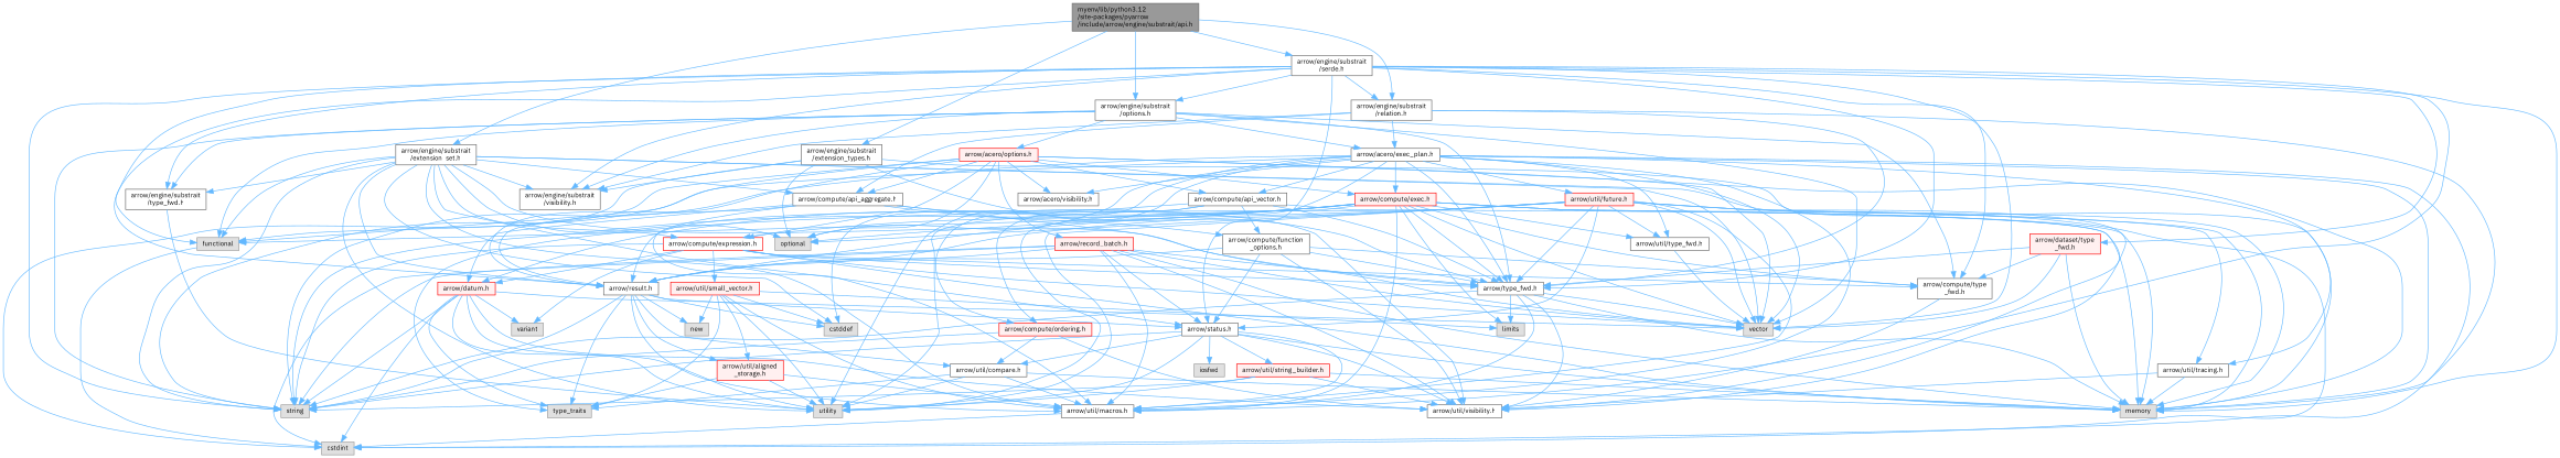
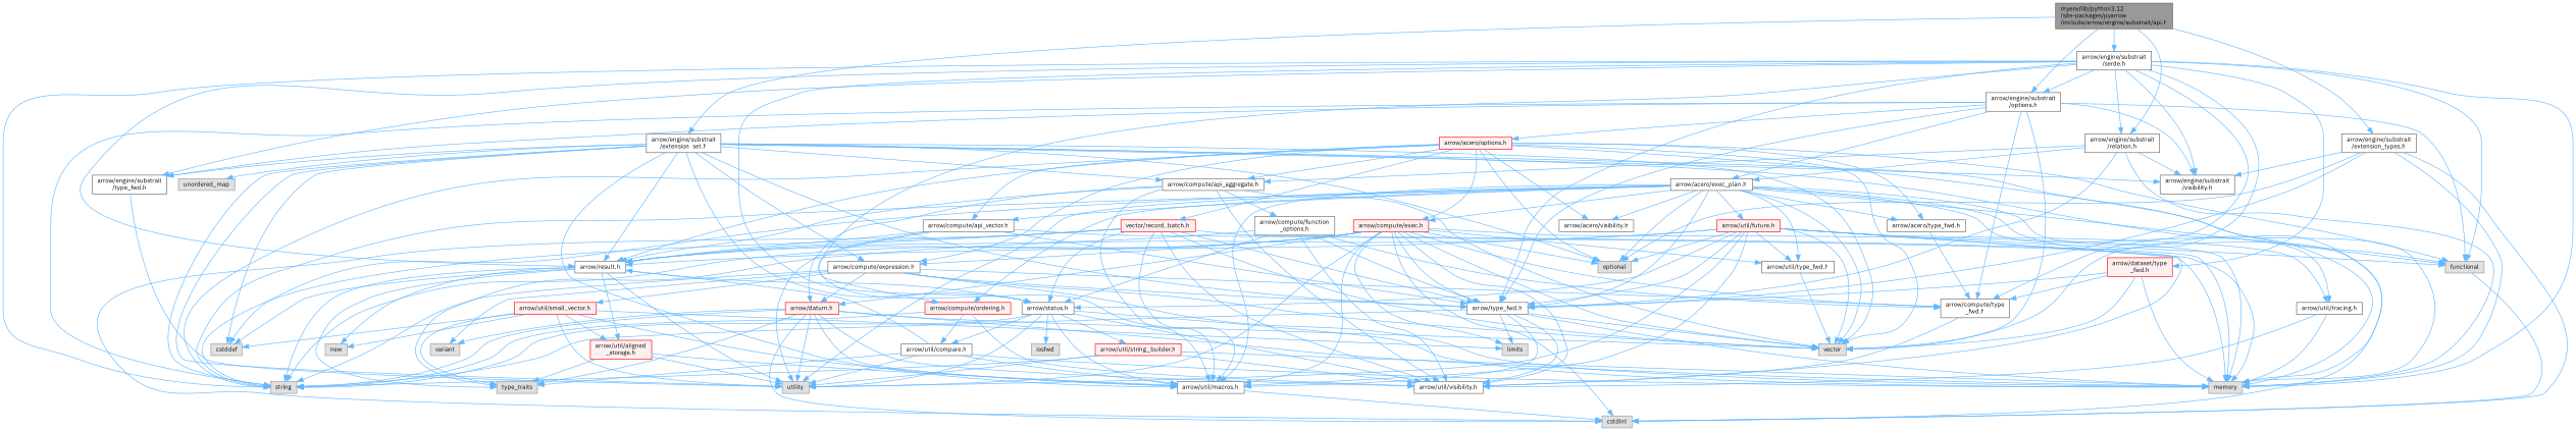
  digraph {
    fontname="IBM Plex Sans"
    node [color=grey40 fillcolor=white fontname="IBM Plex Sans" fontsize=10 shape=box style=filled]
    edge [color=steelblue1 fontname="IBM Plex Sans" fontsize=10 labelfontname=Helvetica labelfontsize=10 style=solid]
    n1 [color=gray40 fillcolor=grey60 fontcolor=black height=0.2 label="myenv/lib/python3.12\l/site-packages/pyarrow\l/include/arrow/engine/substrait/api.h" width=0.4]
    n2 [height=0.2 label="arrow/engine/substrait\l/extension_set.h" width=0.4]
    n3 [height=0.2 label="arrow/engine/substrait\l/extension_types.h" width=0.4]
    n4 [height=0.2 label="arrow/engine/substrait\l/options.h" width=0.4]
    n5 [height=0.2 label="arrow/engine/substrait\l/relation.h" width=0.4]
    n6 [height=0.2 label="arrow/engine/substrait\l/serde.h" width=0.4]
    n7 [color=grey60 fillcolor="#E0E0E0" height=0.2 label=cstddef width=0.4]
    n8 [color=grey60 fillcolor="#E0E0E0" height=0.2 label=functional width=0.4]
    n9 [color=grey60 fillcolor="#E0E0E0" height=0.2 label=memory width=0.4]
    n10 [color=grey60 fillcolor="#E0E0E0" height=0.2 label=optional width=0.4]
    n11 [color=grey60 fillcolor="#E0E0E0" height=0.2 label=string width=0.4]
+   n12 [color=grey60 fillcolor="#E0E0E0" height=0.2 label=unordered_map width=0.4]
    n13 [color=grey60 fillcolor="#E0E0E0" height=0.2 label=utility width=0.4]
    n14 [color=grey60 fillcolor="#E0E0E0" height=0.2 label=vector width=0.4]
    n15 [height=0.2 label="arrow/compute/api_aggregate.h" width=0.4]
    n16 [height=0.2 label="arrow/result.h" width=0.4]
    n17 [height=0.2 label="arrow/status.h" width=0.4]
    n18 [height=0.2 label="arrow/util/macros.h" width=0.4]
    n19 [height=0.2 label="arrow/type_fwd.h" width=0.4]
-   n20 [color=red height=0.2 label="arrow/compute/expression.h" width=0.4]
+   n20 [height=0.2 label="arrow/compute/expression.h" width=0.4]
    n21 [height=0.2 label="arrow/engine/substrait\l/type_fwd.h" width=0.4]
    n22 [height=0.2 label="arrow/engine/substrait\l/visibility.h" width=0.4]
    n23 [color=grey60 fillcolor="#E0E0E0" height=0.2 label=cstdint width=0.4]
    n24 [height=0.2 label="arrow/compute/type\l_fwd.h" width=0.4]
    n25 [height=0.2 label="arrow/acero/exec_plan.h" width=0.4]
    n26 [color=red fillcolor="#FFF0F0" height=0.2 label="arrow/acero/options.h" width=0.4]
    n27 [color=red fillcolor="#FFF0F0" height=0.2 label="arrow/dataset/type\l_fwd.h" width=0.4]
    n28 [height=0.2 label="arrow/compute/function\l_options.h" width=0.4]
    n29 [height=0.2 label="arrow/util/visibility.h" width=0.4]
    n30 [color=red fillcolor="#FFF0F0" height=0.2 label="arrow/datum.h" width=0.4]
    n31 [color=grey60 fillcolor="#E0E0E0" height=0.2 label=new width=0.4]
    n32 [color=grey60 fillcolor="#E0E0E0" height=0.2 label=type_traits width=0.4]
    n33 [height=0.2 label="arrow/util/compare.h" width=0.4]
    n34 [color=red fillcolor="#FFF0F0" height=0.2 label="arrow/util/aligned\l_storage.h" width=0.4]
    n35 [color=grey60 fillcolor="#E0E0E0" height=0.2 label=iosfwd width=0.4]
    n36 [color=red fillcolor="#FFF0F0" height=0.2 label="arrow/util/string_builder.h" width=0.4]
    n37 [color=grey60 fillcolor="#E0E0E0" height=0.2 label=limits width=0.4]
    n38 [color=grey60 fillcolor="#E0E0E0" height=0.2 label=variant width=0.4]
    n39 [color=red fillcolor="#FFF0F0" height=0.2 label="arrow/util/small_vector.h" width=0.4]
+   n40 [height=0.2 label="arrow/acero/type_fwd.h" width=0.4]
    n41 [height=0.2 label="arrow/acero/visibility.h" width=0.4]
    n42 [height=0.2 label="arrow/compute/api_vector.h" width=0.4]
    n43 [color=red fillcolor="#FFF0F0" height=0.2 label="arrow/compute/ordering.h" width=0.4]
    n44 [color=red fillcolor="#FFF0F0" height=0.2 label="arrow/compute/exec.h" width=0.4]
    n45 [height=0.2 label="arrow/util/type_fwd.h" width=0.4]
    n46 [color=red fillcolor="#FFF0F0" height=0.2 label="arrow/util/future.h" width=0.4]
    n47 [height=0.2 label="arrow/util/tracing.h" width=0.4]
-   n48 [color=red fillcolor="#FFF0F0" height=0.2 label="arrow/record_batch.h" width=0.4]
+   n48 [color=red fillcolor="#FFF0F0" height=0.2 label="vector/record_batch.h" width=0.4]
    n1 -> n2
    n1 -> n3
    n1 -> n4
    n1 -> n5
    n1 -> n6
    n2 -> n7
    n2 -> n8
    n2 -> n9
    n2 -> n10
    n2 -> n11
+   n2 -> n12
    n2 -> n13
    n2 -> n14
    n2 -> n15
    n2 -> n16
    n2 -> n17
    n2 -> n18
    n2 -> n19
    n2 -> n20
    n2 -> n21
    n2 -> n22
    n3 -> n9
    n3 -> n10
    n3 -> n19
    n3 -> n22
    n3 -> n23
    n4 -> n8
    n4 -> n11
    n4 -> n14
    n4 -> n19
    n4 -> n21
    n4 -> n22
    n4 -> n24
    n4 -> n25
    n4 -> n26
    n5 -> n9
    n5 -> n15
    n5 -> n19
    n5 -> n22
    n5 -> n25
    n6 -> n4
    n6 -> n5
    n6 -> n8
    n6 -> n9
    n6 -> n11
    n6 -> n14
    n6 -> n16
    n6 -> n17
    n6 -> n18
    n6 -> n19
    n6 -> n21
    n6 -> n22
    n6 -> n24
    n6 -> n27
    n8 -> n23
    n15 -> n14
    n15 -> n16
    n15 -> n18
    n15 -> n28
    n15 -> n29
    n15 -> n30
    n16 -> n7
    n16 -> n11
    n16 -> n13
    n16 -> n17
    n16 -> n31
    n16 -> n32
-   n16 -> n33
+   n33 -> n16
    n16 -> n34
    n17 -> n9
    n17 -> n11
    n17 -> n13
    n17 -> n18
    n17 -> n29
    n17 -> n33
    n17 -> n35
    n17 -> n36
    n18 -> n23
    n19 -> n9
    n19 -> n11
    n19 -> n14
    n19 -> n18
    n19 -> n29
    n19 -> n37
    n20 -> n9
    n20 -> n11
    n20 -> n14
    n20 -> n19
    n20 -> n24
    n20 -> n30
    n20 -> n38
    n20 -> n39
    n21 -> n13
    n24 -> n29
    n25 -> n7
    n25 -> n8
    n25 -> n9
    n25 -> n10
    n25 -> n11
    n25 -> n13
    n25 -> n14
    n25 -> n18
    n25 -> n19
    n25 -> n23
+   n25 -> n40
    n25 -> n41
    n25 -> n42
    n25 -> n43
    n25 -> n44
    n25 -> n45
    n25 -> n46
    n25 -> n47
    n26 -> n8
    n26 -> n9
    n26 -> n10
    n26 -> n11
    n26 -> n14
    n26 -> n15
    n26 -> n16
    n26 -> n20
+   n26 -> n40
    n26 -> n41
    n26 -> n42
    n26 -> n44
    n26 -> n48
    n27 -> n9
    n27 -> n14
    n27 -> n19
    n27 -> n24
    n28 -> n16
    n28 -> n17
    n28 -> n19
    n28 -> n24
    n28 -> n29
+   n30 -> n9
    n30 -> n11
    n30 -> n13
    n30 -> n14
    n30 -> n18
    n30 -> n23
    n30 -> n29
    n30 -> n32
    n30 -> n38
    n33 -> n9
    n33 -> n13
    n33 -> n18
    n33 -> n32
    n34 -> n13
    n34 -> n18
    n34 -> n32
    n36 -> n9
    n36 -> n11
    n36 -> n13
    n36 -> n29
    n39 -> n7
    n39 -> n13
    n39 -> n18
    n39 -> n31
    n39 -> n32
    n39 -> n34
    n39 -> n37
+   n40 -> n24
    n42 -> n9
    n42 -> n13
    n42 -> n16
    n42 -> n19
-   n42 -> n28
    n42 -> n43
    n43 -> n11
    n43 -> n29
    n43 -> n33
    n44 -> n9
    n44 -> n10
    n44 -> n11
    n44 -> n13
    n44 -> n14
    n44 -> n16
    n44 -> n18
    n44 -> n19
    n44 -> n20
    n44 -> n23
    n44 -> n24
    n44 -> n29
    n44 -> n30
    n44 -> n37
    n44 -> n45
    n45 -> n14
    n46 -> n8
    n46 -> n9
    n46 -> n10
    n46 -> n13
    n46 -> n14
    n46 -> n16
    n46 -> n17
    n46 -> n18
    n46 -> n19
    n46 -> n29
    n46 -> n32
    n46 -> n45
    n46 -> n47
    n47 -> n9
    n47 -> n29
    n48 -> n9
    n48 -> n11
    n48 -> n14
    n48 -> n16
    n48 -> n17
    n48 -> n18
    n48 -> n19
    n48 -> n23
    n48 -> n29
  }
